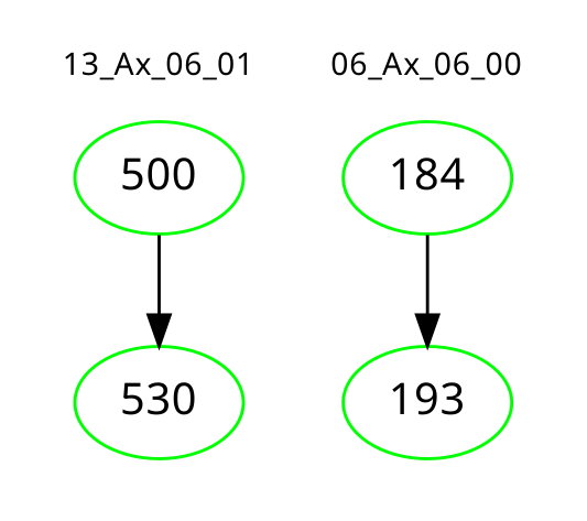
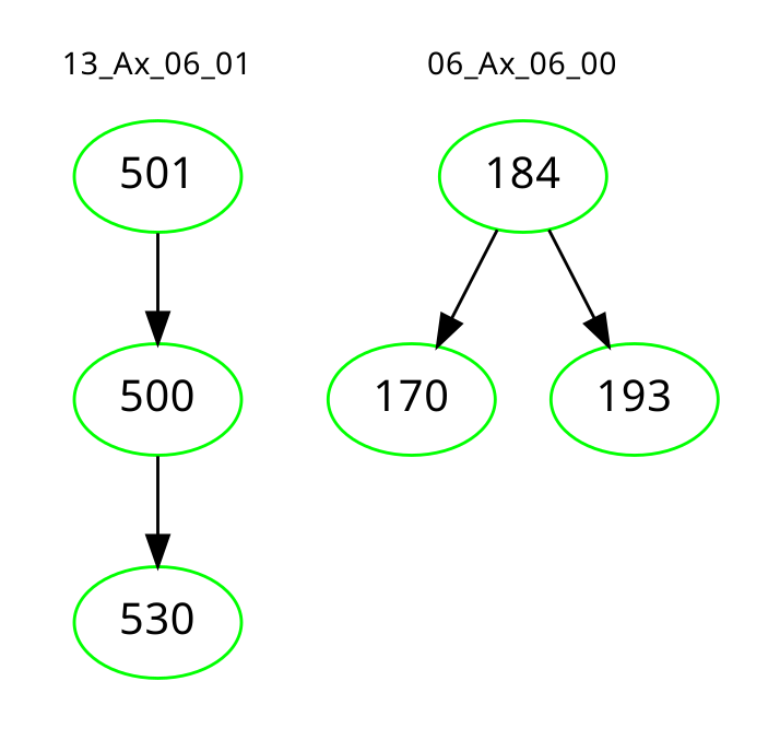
  digraph {
    fontname="Noto Sans"
    node [color=green fontname="Noto Sans"]
    edge [color=black fontname="Noto Sans"]
+   n1 [label=501]
    n2 [label=500]
    n3 [label=530]
    n4 [label=184]
+   n5 [label=170]
    n6 [label=193]
    subgraph cluster_1 {
      color=white
      fontsize=10
      label="13_Ax_06_01"
+     n1
      n2
      n3
    }
    subgraph cluster_2 {
      color=white
      fontsize=10
      label="06_Ax_06_00"
      n4
+     n5
      n6
    }
+   n1 -> n2
    n2 -> n3
+   n4 -> n5
    n4 -> n6
  }
